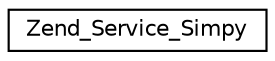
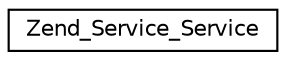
  digraph {
    rankdir=LR
-   n1 [color=black fillcolor=white fontname=Helvetica fontsize=10 height=0.2 label=Zend_Service_Simpy shape=record style=filled width=0.4]
+   n1 [color=black fillcolor=white fontname=Helvetica fontsize=10 height=0.2 label=Zend_Service_Service shape=record style=filled width=0.4]
  }
